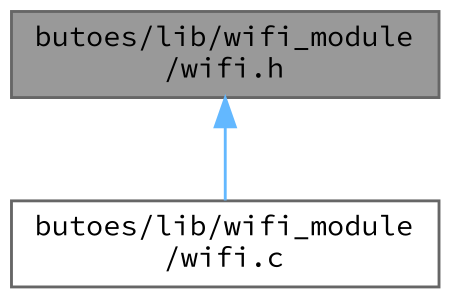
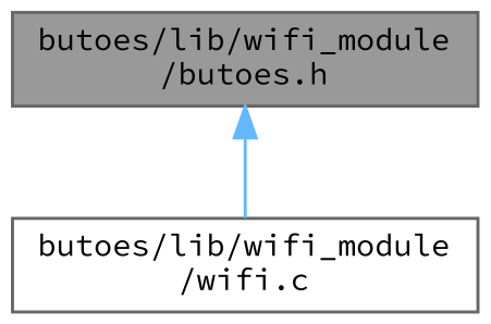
  digraph {
    fontname="Source Code Pro"
    node [fontname="Source Code Pro" fontsize=10 shape=box style=filled]
-   n1 [color=gray40 fillcolor=grey60 fontcolor=black height=0.2 label="butoes/lib/wifi_module\l/wifi.h" width=0.4]
+   n1 [color=gray40 fillcolor=grey60 fontcolor=black height=0.2 label="butoes/lib/wifi_module\l/butoes.h" width=0.4]
    n2 [color=grey40 fillcolor=white height=0.2 label="butoes/lib/wifi_module\l/wifi.c" width=0.4]
    n1 -> n2 [color=steelblue1 dir=back fontname="Source Code Pro" fontsize=10 labelfontname=Helvetica labelfontsize=10 style=solid]
  }
